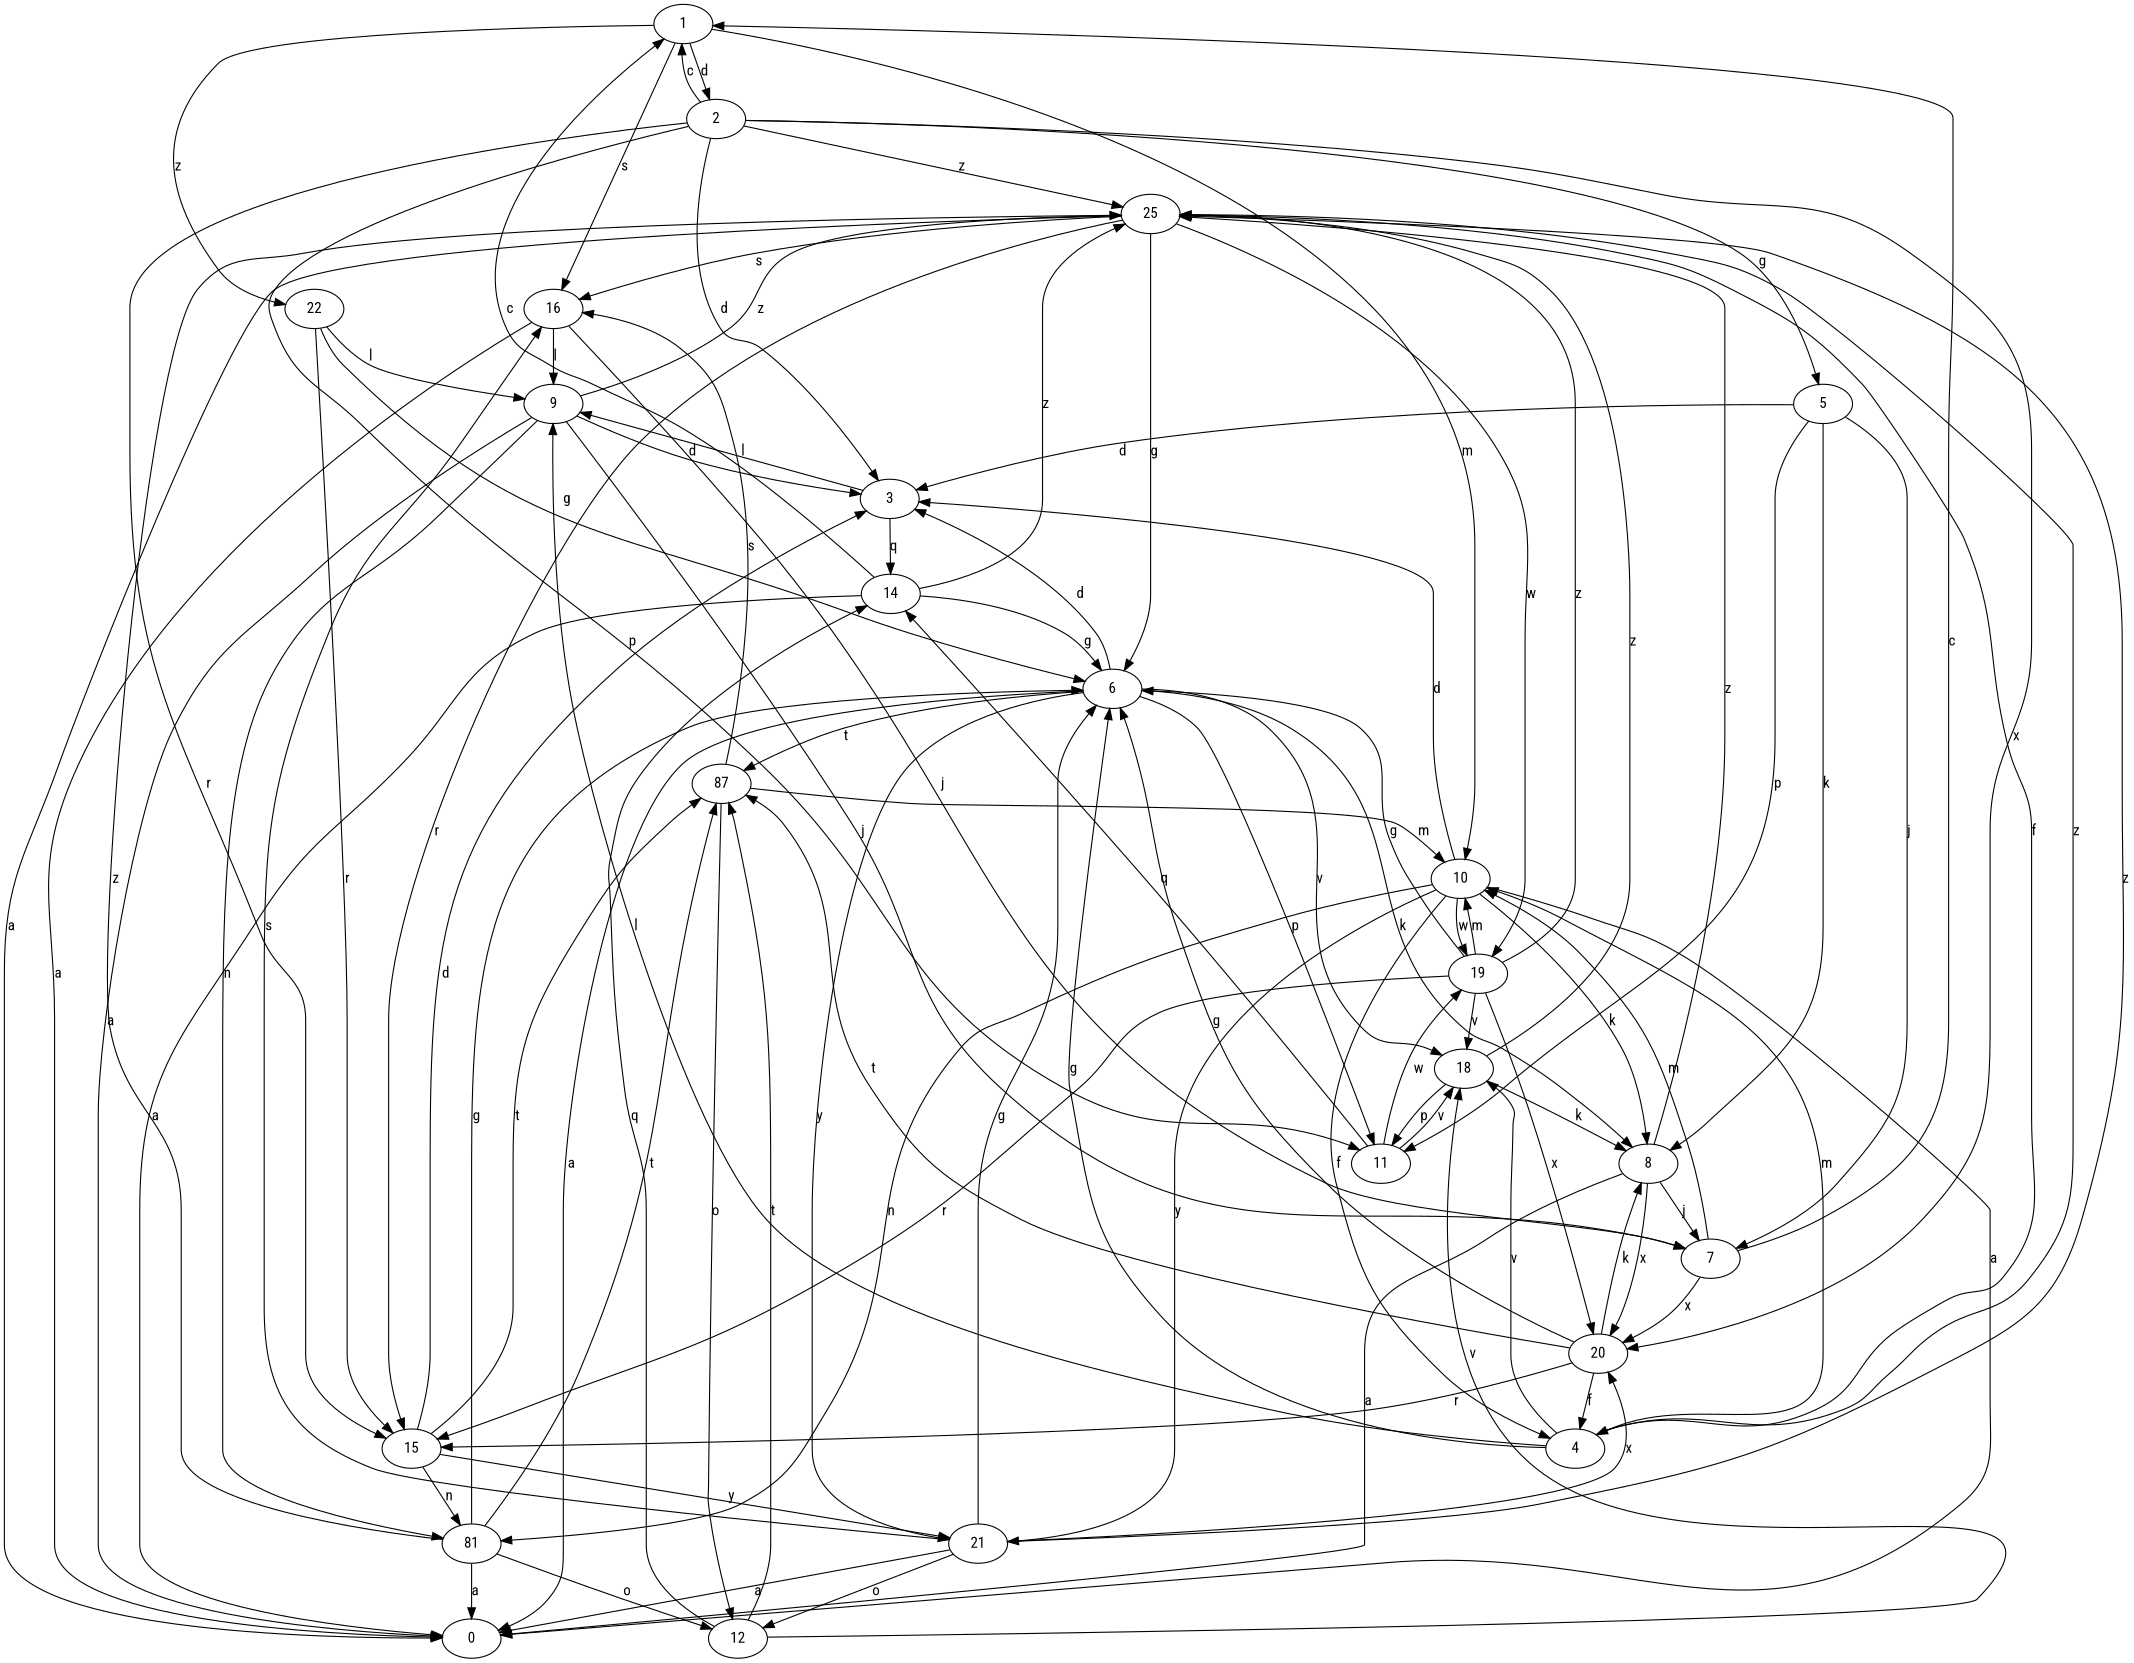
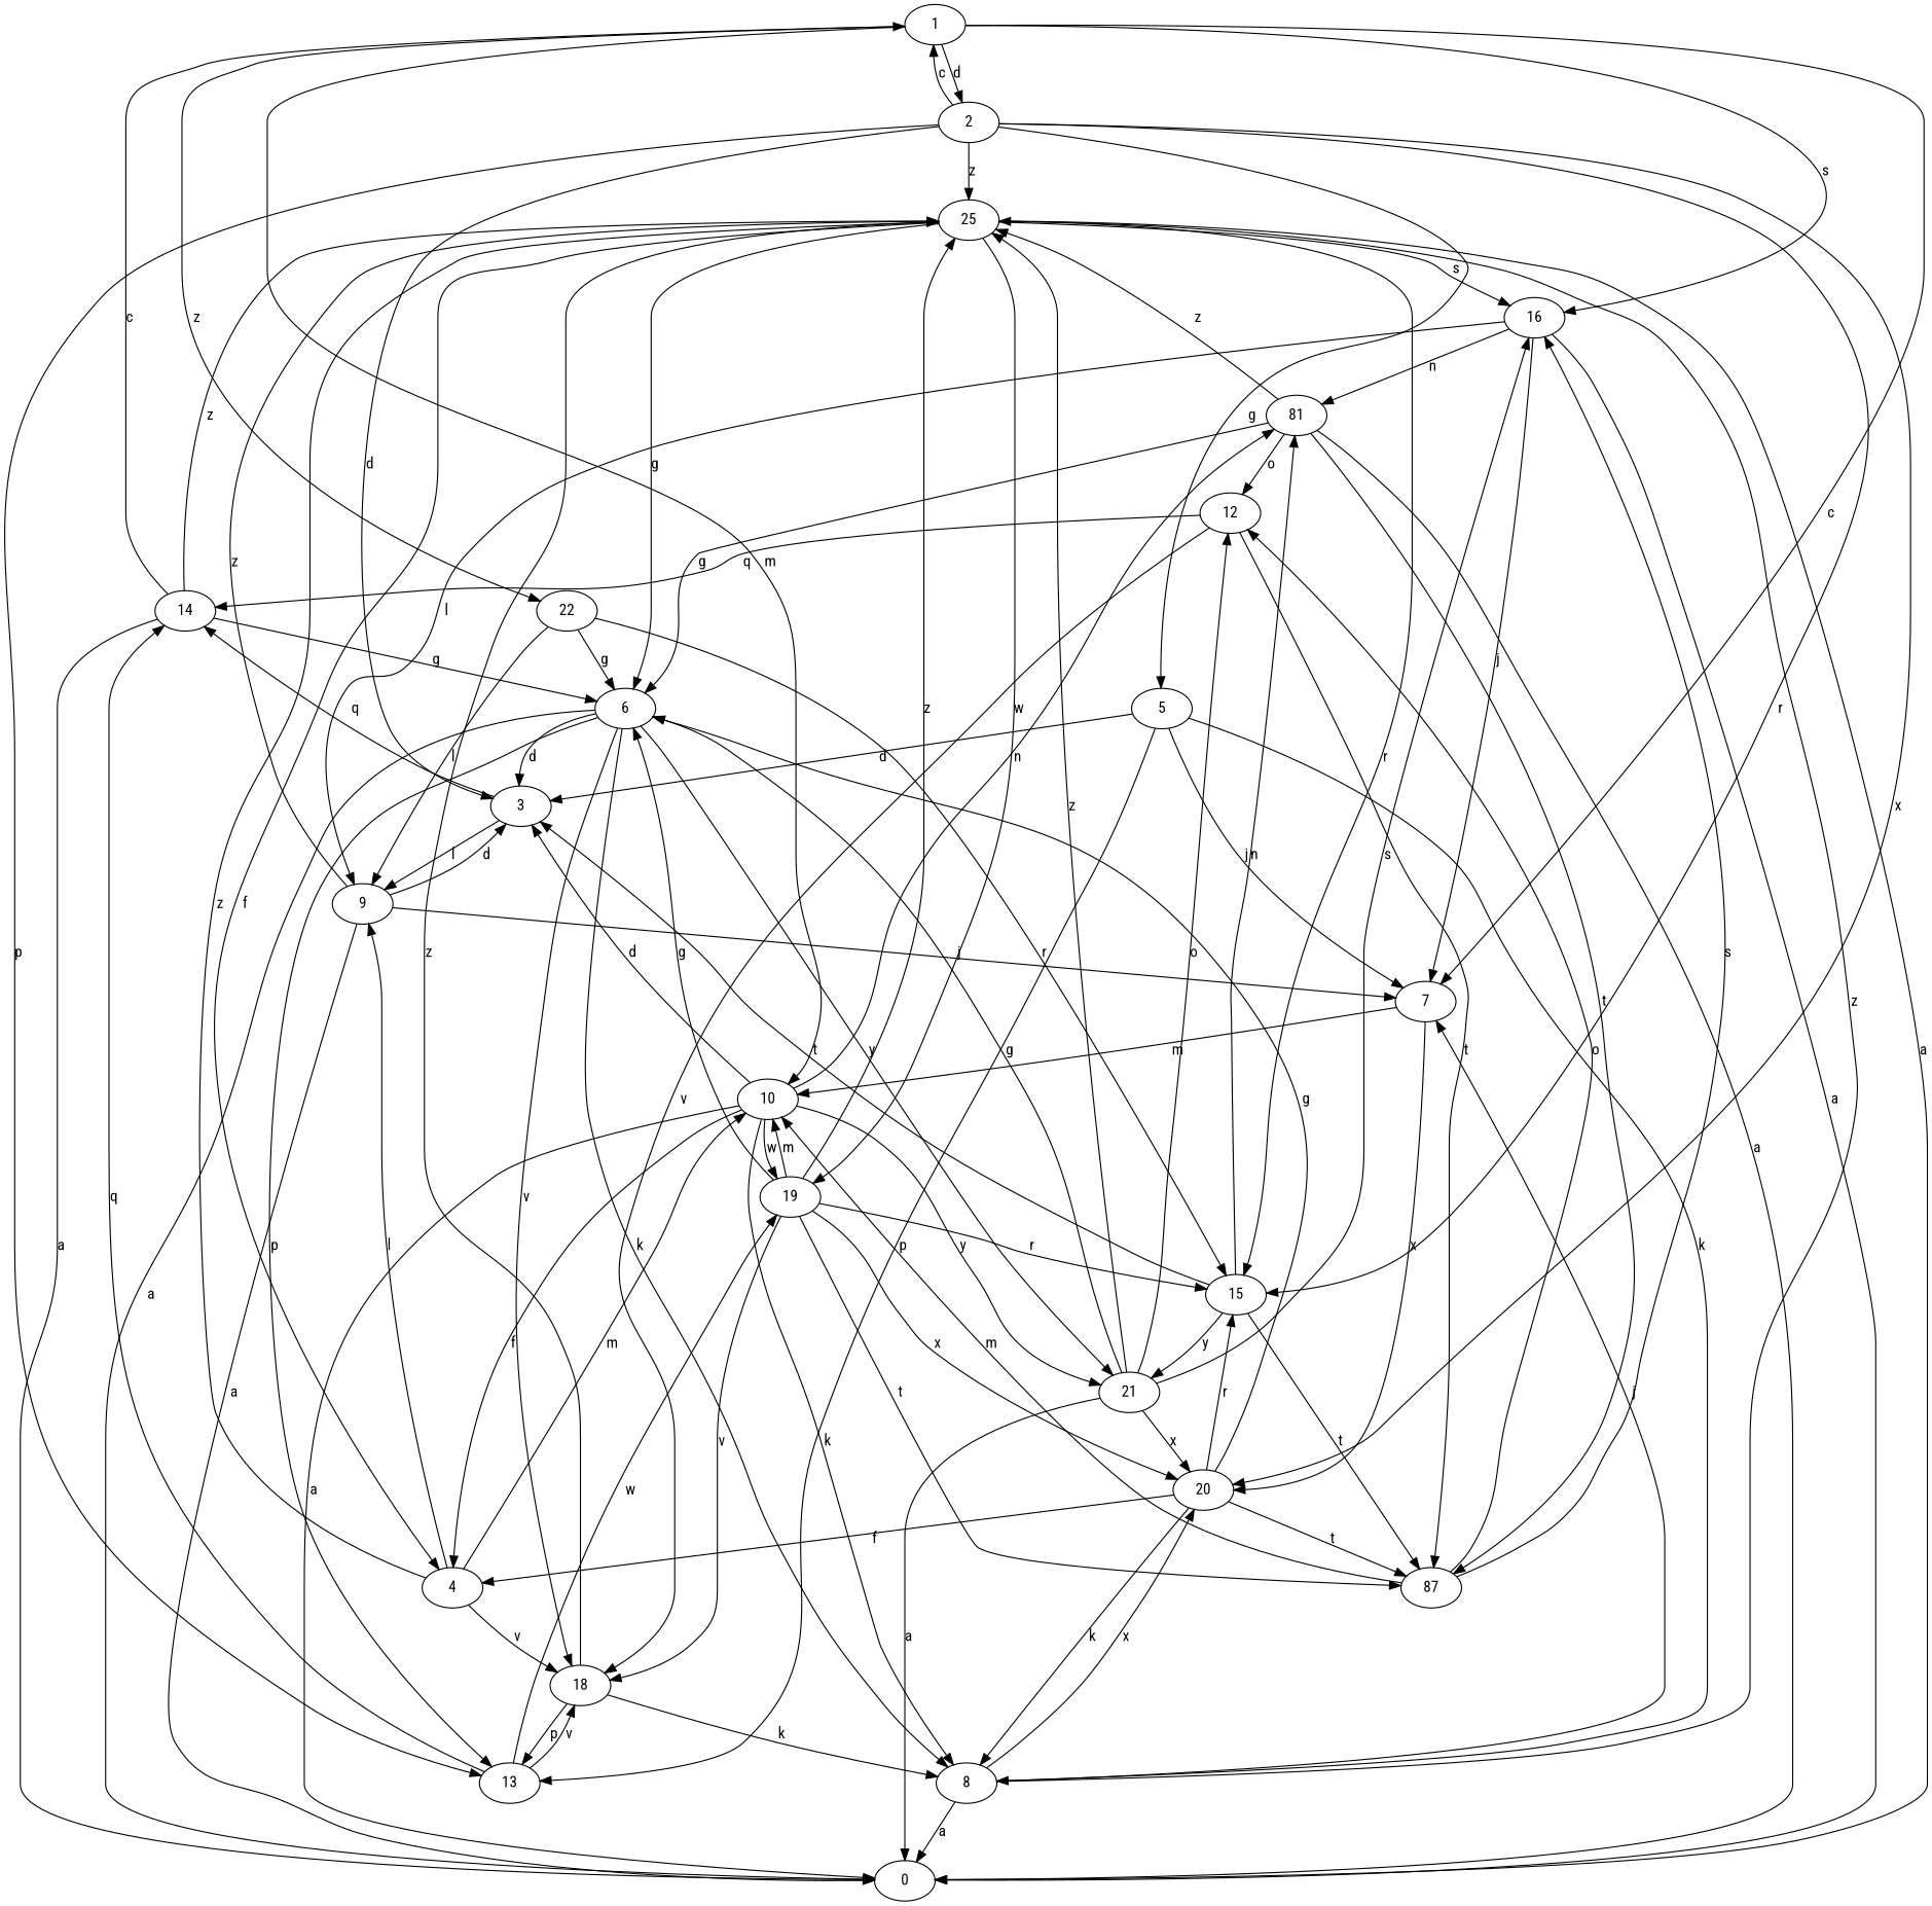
  strict digraph {
    fontname="Roboto Condensed"
    node [fontname="Roboto Condensed"]
    edge [fontname="Roboto Condensed"]
    1
    2
    10
    16
    22
    3
    5
-   13 [label=11]
+   13
    15
    20
    25
    4
    8
    0
    21
    n16 [label=81]
    19
    9
    7
    6
    14
    18
    n23 [label=87]
    12
    1 -> 2 [label=d]
    1 -> 10 [label=m]
    1 -> 16 [label=s]
    1 -> 22 [label=z]
    2 -> 1 [label=c]
    2 -> 3 [label=d]
    2 -> 5 [label=g]
    2 -> 13 [label=p]
    2 -> 15 [label=r]
    2 -> 20 [label=x]
    2 -> 25 [label=z]
    10 -> 3 [label=d]
    10 -> 4 [label=f]
    10 -> 8 [label=k]
    10 -> 0 [label=a]
    10 -> 21 [label=y]
    10 -> n16 [label=n]
    10 -> 19 [label=w]
    16 -> 0 [label=a]
    16 -> 9 [label=l]
    16 -> 7 [label=j]
    22 -> 15 [label=r]
    22 -> 9 [label=l]
    22 -> 6 [label=g]
    3 -> 9 [label=l]
    3 -> 14 [label=q]
    5 -> 3 [label=d]
    5 -> 13 [label=p]
    5 -> 8 [label=k]
    5 -> 7 [label=j]
    13 -> 19 [label=w]
    13 -> 14 [label=q]
    13 -> 18 [label=v]
-   15 -> 3 [label=d]
+   15 -> 3 [label=t]
    15 -> 21 [label=y]
    15 -> n16 [label=n]
    15 -> n23 [label=t]
    20 -> 15 [label=r]
    20 -> 4 [label=f]
    20 -> 8 [label=k]
    20 -> 6 [label=g]
    20 -> n23 [label=t]
    25 -> 16 [label=s]
    25 -> 15 [label=r]
    25 -> 4 [label=f]
    25 -> 0 [label=a]
    25 -> 19 [label=w]
    25 -> 6 [label=g]
    4 -> 10 [label=m]
    4 -> 25 [label=z]
    4 -> 9 [label=l]
-   4 -> 6 [label=g]
    4 -> 18 [label=v]
    8 -> 20 [label=x]
    8 -> 25 [label=z]
    8 -> 0 [label=a]
    8 -> 7 [label=j]
    21 -> 16 [label=s]
    21 -> 20 [label=x]
    21 -> 25 [label=z]
    21 -> 0 [label=a]
    21 -> 6 [label=g]
    21 -> 12 [label=o]
    n16 -> 25 [label=z]
    n16 -> 0 [label=a]
    n16 -> 6 [label=g]
    n16 -> n23 [label=t]
    n16 -> 12 [label=o]
    19 -> 10 [label=m]
    19 -> 15 [label=r]
    19 -> 20 [label=x]
    19 -> 25 [label=z]
    19 -> 6 [label=g]
    19 -> 18 [label=v]
    9 -> 3 [label=d]
    9 -> 25 [label=z]
    9 -> 0 [label=a]
-   9 -> n16 [label=n]
+   16 -> n16 [label=n]
    9 -> 7 [label=j]
-   7 -> 1 [label=c]
+   1 -> 7 [label=c]
    7 -> 10 [label=m]
    7 -> 20 [label=x]
    6 -> 3 [label=d]
    6 -> 13 [label=p]
    6 -> 8 [label=k]
    6 -> 0 [label=a]
    6 -> 21 [label=y]
    6 -> 18 [label=v]
-   6 -> n23 [label=t]
+   19 -> n23 [label=t]
    14 -> 1 [label=c]
    14 -> 25 [label=z]
    14 -> 0 [label=a]
    14 -> 6 [label=g]
    18 -> 13 [label=p]
    18 -> 25 [label=z]
    18 -> 8 [label=k]
    n23 -> 10 [label=m]
    n23 -> 16 [label=s]
    n23 -> 12 [label=o]
    12 -> 14 [label=q]
    12 -> 18 [label=v]
    12 -> n23 [label=t]
  }
